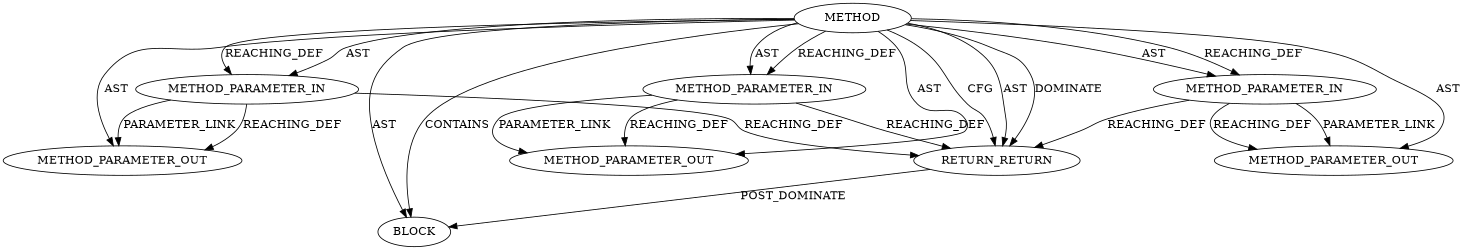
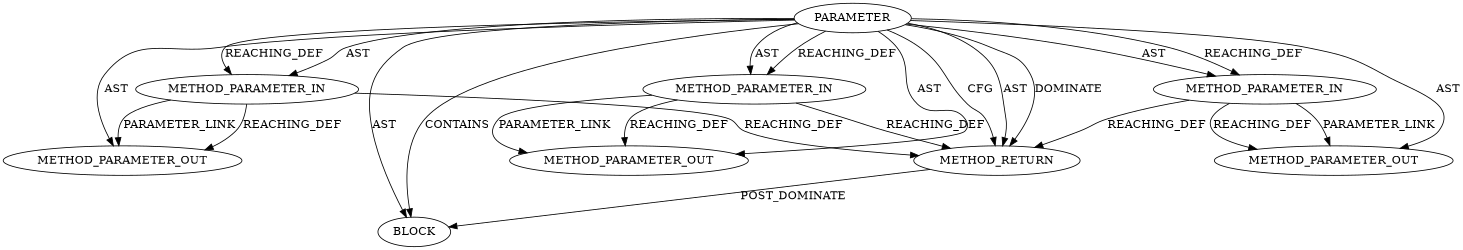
  digraph {
    node [CODE=p2 EVALUATION_STRATEGY=BY_VALUE IS_VARIADIC=false ORDER=2 TYPE_FULL_NAME=ANY]
    n1 [INDEX=2 NAME=p2 label=METHOD_PARAMETER_OUT]
-   n2 [AST_PARENT_FULL_NAME="<global>" AST_PARENT_TYPE=NAMESPACE_BLOCK CODE="<empty>" FILENAME="<empty>" FULL_NAME=ceph_con_in_msg_alloc IS_EXTERNAL=true NAME=ceph_con_in_msg_alloc ORDER=0 label=METHOD EVALUATION_STRATEGY="" IS_VARIADIC="" TYPE_FULL_NAME=""]
+   n2 [AST_PARENT_FULL_NAME="<global>" AST_PARENT_TYPE=NAMESPACE_BLOCK CODE="<empty>" FILENAME="<empty>" FULL_NAME=ceph_con_in_msg_alloc IS_EXTERNAL=true NAME=ceph_con_in_msg_alloc ORDER=0 label=PARAMETER EVALUATION_STRATEGY="" IS_VARIADIC="" TYPE_FULL_NAME=""]
    n3 [CODE=p3 INDEX=3 NAME=p3 ORDER=3 label=METHOD_PARAMETER_IN]
    n4 [CODE=p3 INDEX=3 NAME=p3 ORDER=3 label=METHOD_PARAMETER_OUT]
    n5 [ARGUMENT_INDEX=1 CODE="<empty>" ORDER=1 label=BLOCK EVALUATION_STRATEGY="" IS_VARIADIC=""]
    n6 [CODE=p1 INDEX=1 NAME=p1 ORDER=1 label=METHOD_PARAMETER_IN]
-   n7 [CODE=RET label=RETURN_RETURN IS_VARIADIC=""]
+   n7 [CODE=RET label=METHOD_RETURN IS_VARIADIC=""]
    n8 [CODE=p1 INDEX=1 NAME=p1 ORDER=1 label=METHOD_PARAMETER_OUT]
    n9 [INDEX=2 NAME=p2 label=METHOD_PARAMETER_IN]
    n2 -> n1 [label=AST]
    n2 -> n3 [label=AST]
    n2 -> n3 [label=REACHING_DEF]
    n2 -> n4 [label=AST]
    n2 -> n5 [label=AST]
    n2 -> n5 [label=CONTAINS]
    n2 -> n6 [label=AST]
    n2 -> n6 [label=REACHING_DEF]
    n2 -> n7 [label=AST]
    n2 -> n7 [label=DOMINATE]
    n2 -> n7 [label=CFG]
    n2 -> n8 [label=AST]
    n2 -> n9 [label=AST]
    n2 -> n9 [label=REACHING_DEF]
    n3 -> n4 [label=PARAMETER_LINK]
    n3 -> n4 [VARIABLE=p3 label=REACHING_DEF]
    n3 -> n7 [VARIABLE=p3 label=REACHING_DEF]
    n6 -> n7 [VARIABLE=p1 label=REACHING_DEF]
    n6 -> n8 [label=PARAMETER_LINK]
    n6 -> n8 [VARIABLE=p1 label=REACHING_DEF]
    n7 -> n5 [label=POST_DOMINATE]
    n9 -> n1 [label=PARAMETER_LINK]
    n9 -> n1 [VARIABLE=p2 label=REACHING_DEF]
    n9 -> n7 [VARIABLE=p2 label=REACHING_DEF]
  }
